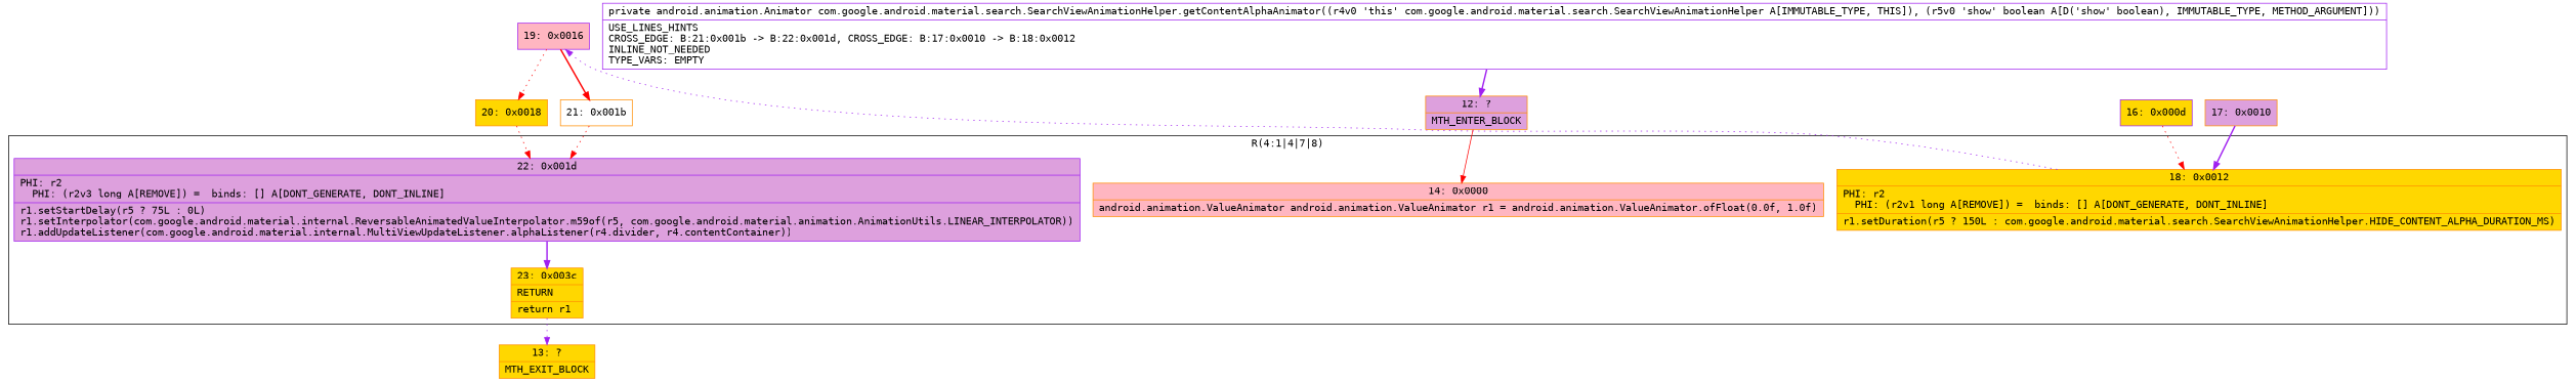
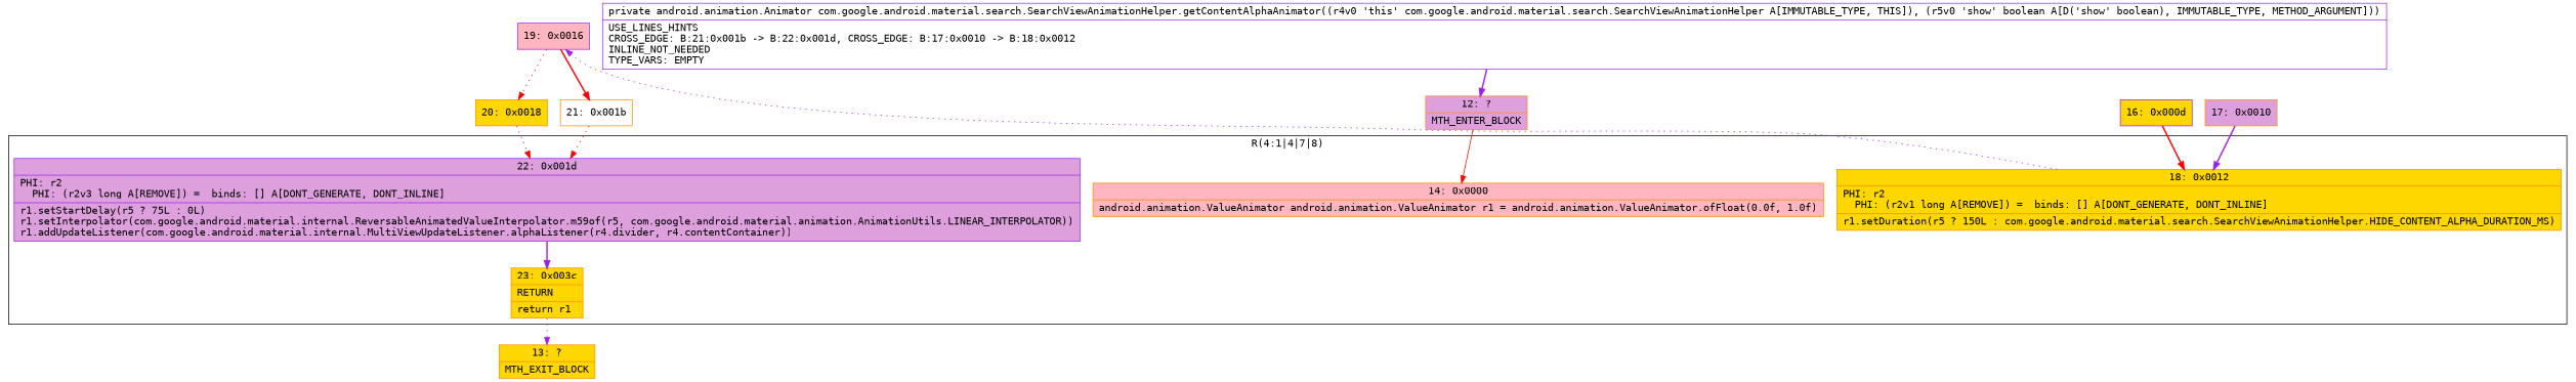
  digraph {
    fontname="DejaVu Sans Mono"
    node [color=darkorange fillcolor=gold fontname="DejaVu Sans Mono" shape=record style=filled]
    edge [color=red fontname="DejaVu Sans Mono" style=dotted]
    n1 [fillcolor=lightpink label="{14\:\ 0x0000|android.animation.ValueAnimator android.animation.ValueAnimator r1 = android.animation.ValueAnimator.ofFloat(0.0f, 1.0f)\l}"]
    n2 [label="{18\:\ 0x0012|PHI: r2 \l  PHI: (r2v1 long A[REMOVE]) =  binds: [] A[DONT_GENERATE, DONT_INLINE]\l|r1.setDuration(r5 ? 150L : com.google.android.material.search.SearchViewAnimationHelper.HIDE_CONTENT_ALPHA_DURATION_MS)\l}"]
    n3 [color=purple fillcolor=plum label="{22\:\ 0x001d|PHI: r2 \l  PHI: (r2v3 long A[REMOVE]) =  binds: [] A[DONT_GENERATE, DONT_INLINE]\l|r1.setStartDelay(r5 ? 75L : 0L)\lr1.setInterpolator(com.google.android.material.internal.ReversableAnimatedValueInterpolator.m59of(r5, com.google.android.material.animation.AnimationUtils.LINEAR_INTERPOLATOR))\lr1.addUpdateListener(com.google.android.material.internal.MultiViewUpdateListener.alphaListener(r4.divider, r4.contentContainer))\l}"]
    n4 [label="{23\:\ 0x003c|RETURN\l|return r1\l}"]
    n5 [color=purple fillcolor=lightpink label="{19\:\ 0x0016}"]
    n6 [label="{13\:\ ?|MTH_EXIT_BLOCK\l}"]
    n7 [label="{20\:\ 0x0018}"]
    n8 [fillcolor=white label="{21\:\ 0x001b}"]
    n9 [fillcolor=plum label="{12\:\ ?|MTH_ENTER_BLOCK\l}"]
    n10 [color=purple label="{16\:\ 0x000d}"]
    n11 [fillcolor=plum label="{17\:\ 0x0010}"]
    n12 [color=purple fillcolor=white label="{private android.animation.Animator com.google.android.material.search.SearchViewAnimationHelper.getContentAlphaAnimator((r4v0 'this' com.google.android.material.search.SearchViewAnimationHelper A[IMMUTABLE_TYPE, THIS]), (r5v0 'show' boolean A[D('show' boolean), IMMUTABLE_TYPE, METHOD_ARGUMENT]))  | USE_LINES_HINTS\lCROSS_EDGE: B:21:0x001b \-\> B:22:0x001d, CROSS_EDGE: B:17:0x0010 \-\> B:18:0x0012\lINLINE_NOT_NEEDED\lTYPE_VARS: EMPTY\l}"]
    subgraph cluster_1 {
      label="R(4:1|4|7|8)"
      n1
      n2
      n3
      n4
    }
    n2 -> n5 [color=purple]
    n3 -> n4 [color=purple style=bold]
    n4 -> n6 [color=purple]
    n5 -> n7
    n5 -> n8 [style=bold]
    n7 -> n3
    n8 -> n3
    n9 -> n1 [style=solid]
-   n10 -> n2
+   n10 -> n2 [style=bold]
    n11 -> n2 [color=purple style=bold]
    n12 -> n9 [color=purple style=bold]
  }
